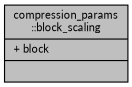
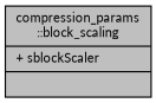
  digraph {
    fontname=Lato
-   n1 [color=black fillcolor=grey75 fontcolor=black fontname=Lato fontsize=10 height=0.2 label="{compression_params\l::block_scaling\n|+ block\l|}" shape=record style=filled width=0.4]
+   n1 [color=black fillcolor=grey75 fontcolor=black fontname=Lato fontsize=10 height=0.2 label="{compression_params\l::block_scaling\n|+ sblockScaler\l|}" shape=record style=filled width=0.4]
  }
